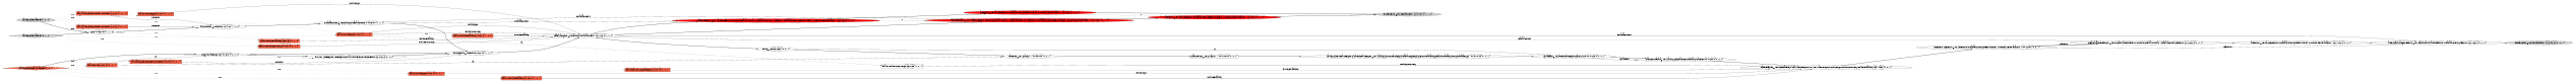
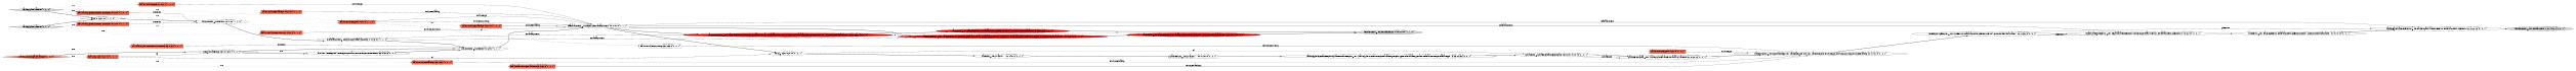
  digraph {
    rankdir=LR
    node [fillcolor=white shape=ellipse style=filled]
    edge [style=bold]
    n1 [fillcolor=red label="rawExecutor = new RawJDBCExecutor(metaDataContexts.getExecutorKernel(),connection.isHoldTransaction())@@@9@@@['1', '0', '0']"]
    n2 [fillcolor=lightgray label="kernelProcessor = new KernelProcessor()@@@10@@@['1', '1', '0']"]
    n3 [fillcolor=red label="rawExecutor = new RawJDBCExecutor(metaDataContexts.getExecutorEngine(),connection.isHoldTransaction())@@@9@@@['0', '1', '0']"]
    n4 [label="final int resultSetConcurrency@@@2@@@['0', '0', '1']" shape=box]
    n5 [label="statementOption = returnGeneratedKeys? new StatementOption(true): new StatementOption(resultSetType,resultSetConcurrency,resultSetHoldability)@@@14@@@['0', '0', '1']"]
    n6 [label="SQLExecutor sqlExecutor = new SQLExecutor(metaDataContexts.getExecutorKernel(),connection.isHoldTransaction())@@@15@@@['0', '0', '1']"]
    n7 [label="super()@@@3@@@['1', '1', '0']" shape=diamond]
    n8 [label="this.connection = connection@@@4@@@['1', '1', '0']"]
    n9 [fillcolor=tomato label="final int resultSetHoldability@@@2@@@['0', '1', '0']" shape=box]
    n10 [label="metaDataContexts = connection.getMetaDataContexts()@@@5@@@['1', '1', '0']"]
    n11 [fillcolor=tomato label="final String sql@@@2@@@['0', '0', '1']" shape=box]
    n12 [label="Strings.isNullOrEmpty(sql)@@@3@@@['0', '0', '1']" shape=diamond]
    n13 [label="this.sql = sql@@@8@@@['0', '0', '1']"]
    n14 [label="this.connection = connection@@@6@@@['1', '1', '1']"]
    n15 [label="throw new SQLException(SQLExceptionConstant.SQL_STRING_NULL_OR_EMPTY)@@@4@@@['0', '0', '1']"]
    n16 [label="sqlStatement = sqlStatementParserEngine.parse(sql,true)@@@12@@@['0', '0', '1']"]
    n17 [label="statements = new ArrayList<>()@@@9@@@['0', '0', '1']"]
    n18 [fillcolor=tomato label="final int resultSetHoldability@@@2@@@['1', '0', '0']" shape=box]
    n19 [label="metaDataContexts = connection.getMetaDataContexts()@@@7@@@['1', '1', '1']"]
    n20 [fillcolor=red label="statementExecutor = new StatementExecutor(connection.getDataSourceMap(),metaDataContexts,new SQLExecutor(metaDataContexts.getExecutorEngine(),connection.isHoldTransaction()))@@@8@@@['0', '1', '0']"]
    n21 [fillcolor=red label="statementExecutor = new StatementExecutor(connection.getDataSourceMap(),metaDataContexts,new SQLExecutor(metaDataContexts.getExecutorKernel(),connection.isHoldTransaction()))@@@8@@@['1', '0', '0']"]
    n22 [label="preparedStatementExecutor = new PreparedStatementExecutor(connection.getDataSourceMap(),metaDataContexts,sqlExecutor)@@@16@@@['0', '0', '1']"]
    n23 [label="batchPreparedStatementExecutor = new BatchPreparedStatementExecutor(metaDataContexts,sqlExecutor)@@@18@@@['0', '0', '1']"]
    n24 [fillcolor=tomato label="ShardingSpherePreparedStatement['0', '0', '1']" shape=diamond]
    n25 [fillcolor=tomato label="final ShardingSphereConnection connection@@@2@@@['0', '0', '1']" shape=box]
    n26 [fillcolor=tomato label="final int resultSetType@@@2@@@['0', '0', '1']" shape=box]
    n27 [fillcolor=tomato label="final int resultSetHoldability@@@2@@@['0', '0', '1']" shape=box]
    n28 [fillcolor=tomato label="final boolean returnGeneratedKeys@@@2@@@['0', '0', '1']" shape=box]
    n29 [fillcolor=tomato label="final ShardingSphereConnection connection@@@2@@@['1', '0', '0']" shape=box]
    n30 [label="parameterMetaData = new ShardingSphereParameterMetaData(sqlStatement)@@@13@@@['0', '0', '1']"]
    n31 [label="parameterSets = new ArrayList<>()@@@10@@@['0', '0', '1']" shape=box]
    n32 [label="ShardingSphereSQLParserEngine sqlStatementParserEngine = new ShardingSphereSQLParserEngine(DatabaseTypeRegistry.getTrunkDatabaseTypeName(metaDataContexts.getDatabaseType()))@@@11@@@['0', '0', '1']"]
    n33 [fillcolor=tomato label="final int resultSetType@@@2@@@['1', '0', '0']" shape=box]
    n34 [label="rawExecutor = new RawJDBCExecutor(metaDataContexts.getExecutorKernel(),connection.isHoldTransaction())@@@17@@@['0', '0', '1']"]
    n35 [fillcolor=lightgray label="kernelProcessor = new KernelProcessor()@@@19@@@['0', '0', '1']"]
    n36 [fillcolor=lightgray label="ShardingSphereStatement['0', '1', '0']" shape=diamond]
    n37 [fillcolor=tomato label="final ShardingSphereConnection connection@@@2@@@['0', '1', '0']" shape=box]
    n38 [fillcolor=tomato label="final int resultSetConcurrency@@@2@@@['0', '1', '0']" shape=box]
    n39 [fillcolor=tomato label="final int resultSetType@@@2@@@['1', '1', '0']" shape=box]
-   n40 [fillcolor=lightgray label="ShardingSphereStatement['1', '0', '0']"]
+   n40 [fillcolor=lightgray label="ShardingSphereStatement['1', '0', '0']" shape=diamond]
    n1 -> n2
    n1 -> n3 [label=0 style=dashed]
    n3 -> n2
    n4 -> n5 [label=resultSetConcurrency style=solid]
    n5 -> n6
    n6 -> n22 [label=sqlExecutor style=solid]
    n6 -> n22
    n6 -> n23 [label=sqlExecutor style=solid]
    n7 -> n8
    n7 -> n9 [label=true style=dotted]
    n8 -> n10
    n9 -> n19 [label=resultSetHoldability style=solid]
    n10 -> n14
    n10 -> n20 [label=metaDataContexts style=solid]
    n10 -> n21 [label=metaDataContexts style=solid]
    n11 -> n12 [label=sql style=solid]
-   n11 -> n17 [label=sql style=solid]
+   n11 -> n13 [label=sql style=solid]
    n12 -> n14
    n12 -> n15 [label=true style=dotted]
    n12 -> n15
    n13 -> n16 [label=sql style=solid]
    n13 -> n17
    n14 -> n19
    n15 -> n14
    n16 -> n30
    n16 -> n30 [label=sqlStatement style=solid]
    n17 -> n31
    n18 -> n19 [label=resultSetHoldability style=solid]
    n19 -> n13
    n19 -> n20
    n19 -> n21
    n19 -> n22 [label=metaDataContexts style=solid]
    n19 -> n23 [label=metaDataContexts style=solid]
    n20 -> n3
    n21 -> n1
    n21 -> n20 [label=0 style=dashed]
    n22 -> n34
    n23 -> n35
    n24 -> n11 [label=true style=dotted]
    n24 -> n12
    n24 -> n25 [label=true style=dotted]
-   n24 -> n26 [label=true style=dotted]
    n24 -> n27 [label=true style=dotted]
    n24 -> n28 [label=true style=dotted]
    n25 -> n14 [label=connection style=solid]
    n26 -> n5 [label=resultSetType style=solid]
    n27 -> n5 [label=resultSetHoldability style=solid]
    n28 -> n5 [label=returnGeneratedKeys style=solid]
    n29 -> n8 [label=connection style=solid]
    n30 -> n5
    n31 -> n32
    n32 -> n16
    n33 -> n19 [label=resultSetType style=solid]
    n34 -> n23
    n36 -> n7
    n36 -> n37 [label=true style=dotted]
    n36 -> n38 [label=true style=dotted]
    n36 -> n39 [label=true style=dotted]
    n37 -> n8 [label=connection style=solid]
    n38 -> n19 [label=resultSetConcurrency style=solid]
    n39 -> n4 [label=sql style=dashed]
    n39 -> n18 [label=true style=dotted]
    n39 -> n19 [label=resultSetType style=solid]
    n39 -> n19 [label=resultSetConcurrency style=solid]
    n40 -> n7
    n40 -> n29 [label=true style=dotted]
    n40 -> n33 [label=true style=dotted]
    n40 -> n39 [label=true style=dotted]
  }
